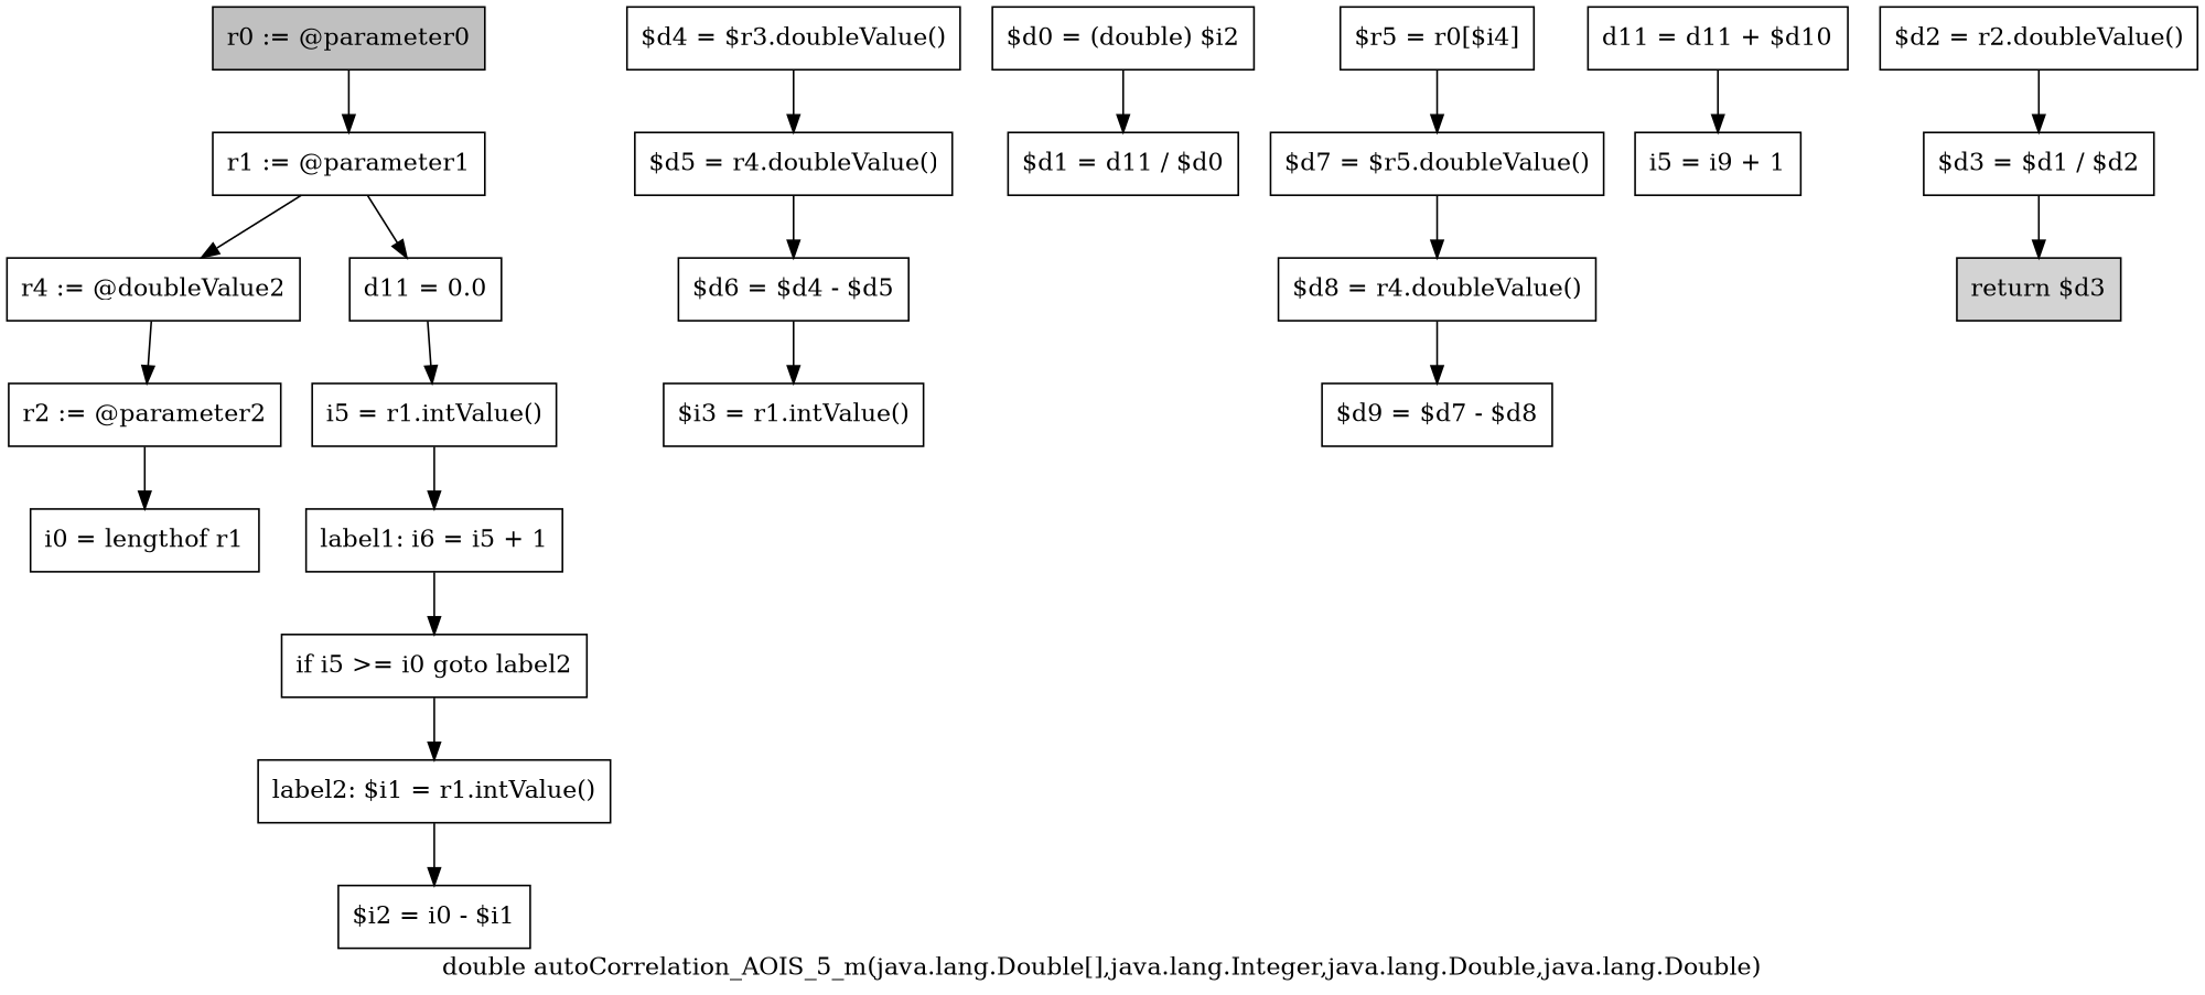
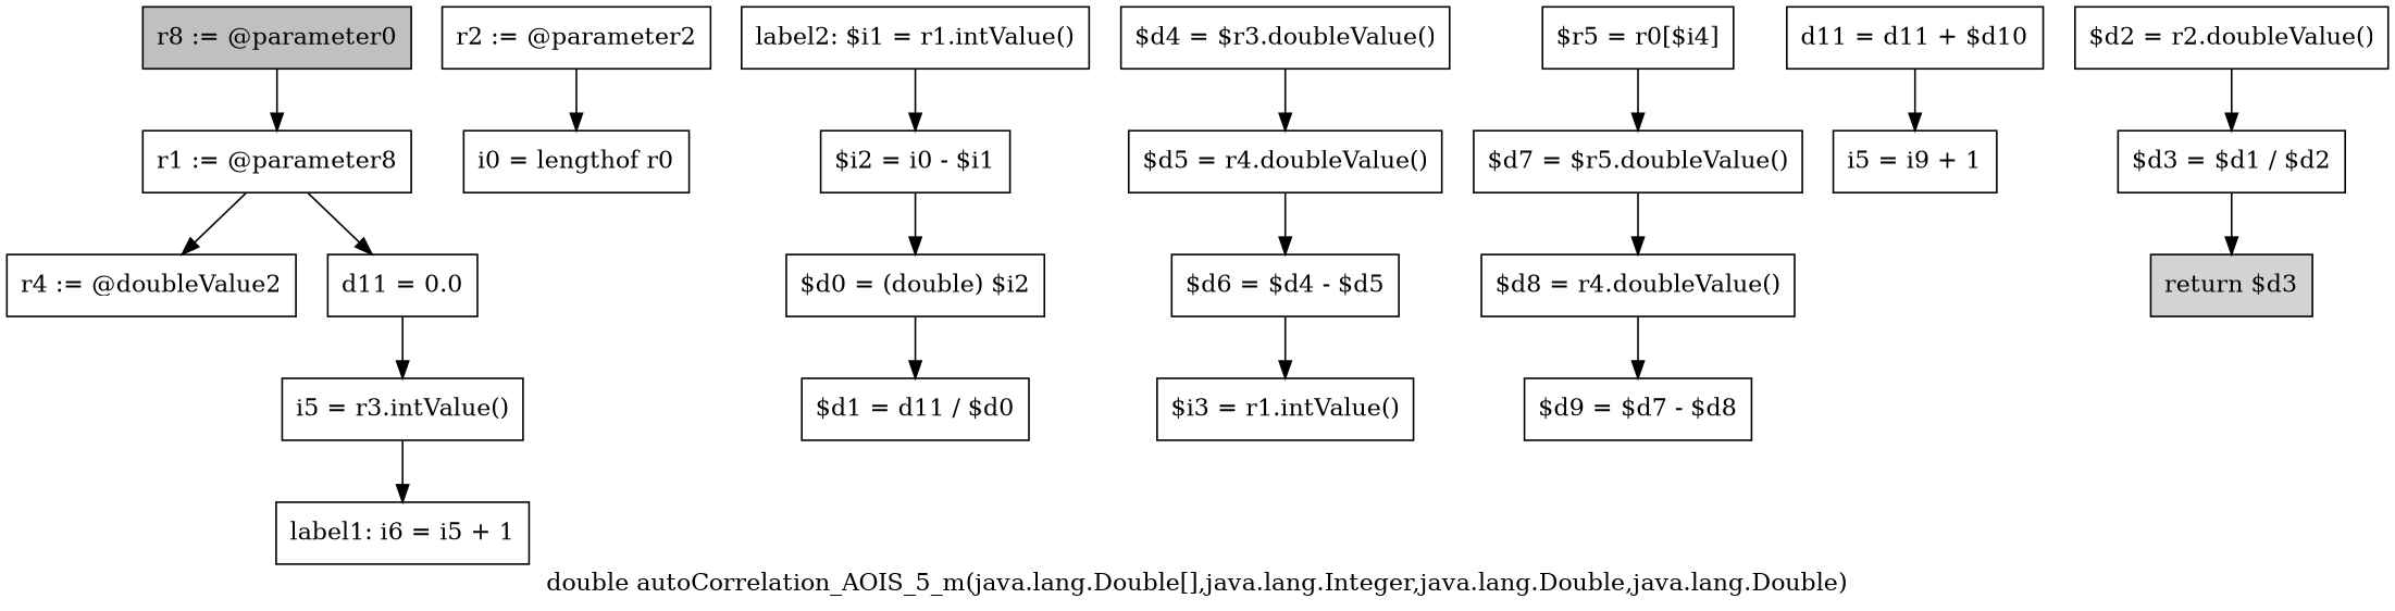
  digraph {
    label="double autoCorrelation_AOIS_5_m(java.lang.Double[],java.lang.Integer,java.lang.Double,java.lang.Double)"
    node [shape=box]
-   n1 [fillcolor=gray label="r0 := @parameter0" style=filled]
-   n2 [label="r1 := @parameter1"]
+   n1 [fillcolor=gray label="r8 := @parameter0" style=filled]
+   n2 [label="r1 := @parameter8"]
    n3 [label="r4 := @doubleValue2"]
    n4 [label="d11 = 0.0"]
    n5 [label="r2 := @parameter2"]
-   n6 [label="i0 = lengthof r1"]
-   n7 [label="i5 = r1.intValue()"]
+   n6 [label="i0 = lengthof r0"]
+   n7 [label="i5 = r3.intValue()"]
    n8 [label="label1: i6 = i5 + 1"]
-   n9 [label="if i5 >= i0 goto label2"]
    n10 [label="label2: $i1 = r1.intValue()"]
    n11 [label="$i2 = i0 - $i1"]
    n12 [label="$d4 = $r3.doubleValue()"]
    n13 [label="$d5 = r4.doubleValue()"]
    n14 [label="$d0 = (double) $i2"]
    n15 [label="$d6 = $d4 - $d5"]
    n16 [label="$i3 = r1.intValue()"]
    n17 [label="$r5 = r0[$i4]"]
    n18 [label="$d7 = $r5.doubleValue()"]
    n19 [label="$d8 = r4.doubleValue()"]
    n20 [label="$d9 = $d7 - $d8"]
    n21 [label="d11 = d11 + $d10"]
    n22 [label="i5 = i9 + 1"]
    n23 [label="$d1 = d11 / $d0"]
    n24 [label="$d2 = r2.doubleValue()"]
    n25 [label="$d3 = $d1 / $d2"]
    n26 [fillcolor=lightgray label="return $d3" style=filled]
    n1 -> n2
    n2 -> n3
    n2 -> n4
-   n3 -> n5
    n4 -> n7
    n5 -> n6
    n7 -> n8
-   n8 -> n9
-   n9 -> n10
    n10 -> n11
+   n11 -> n14
    n12 -> n13
    n13 -> n15
    n14 -> n23
    n15 -> n16
    n17 -> n18
    n18 -> n19
    n19 -> n20
    n21 -> n22
    n24 -> n25
    n25 -> n26
  }
